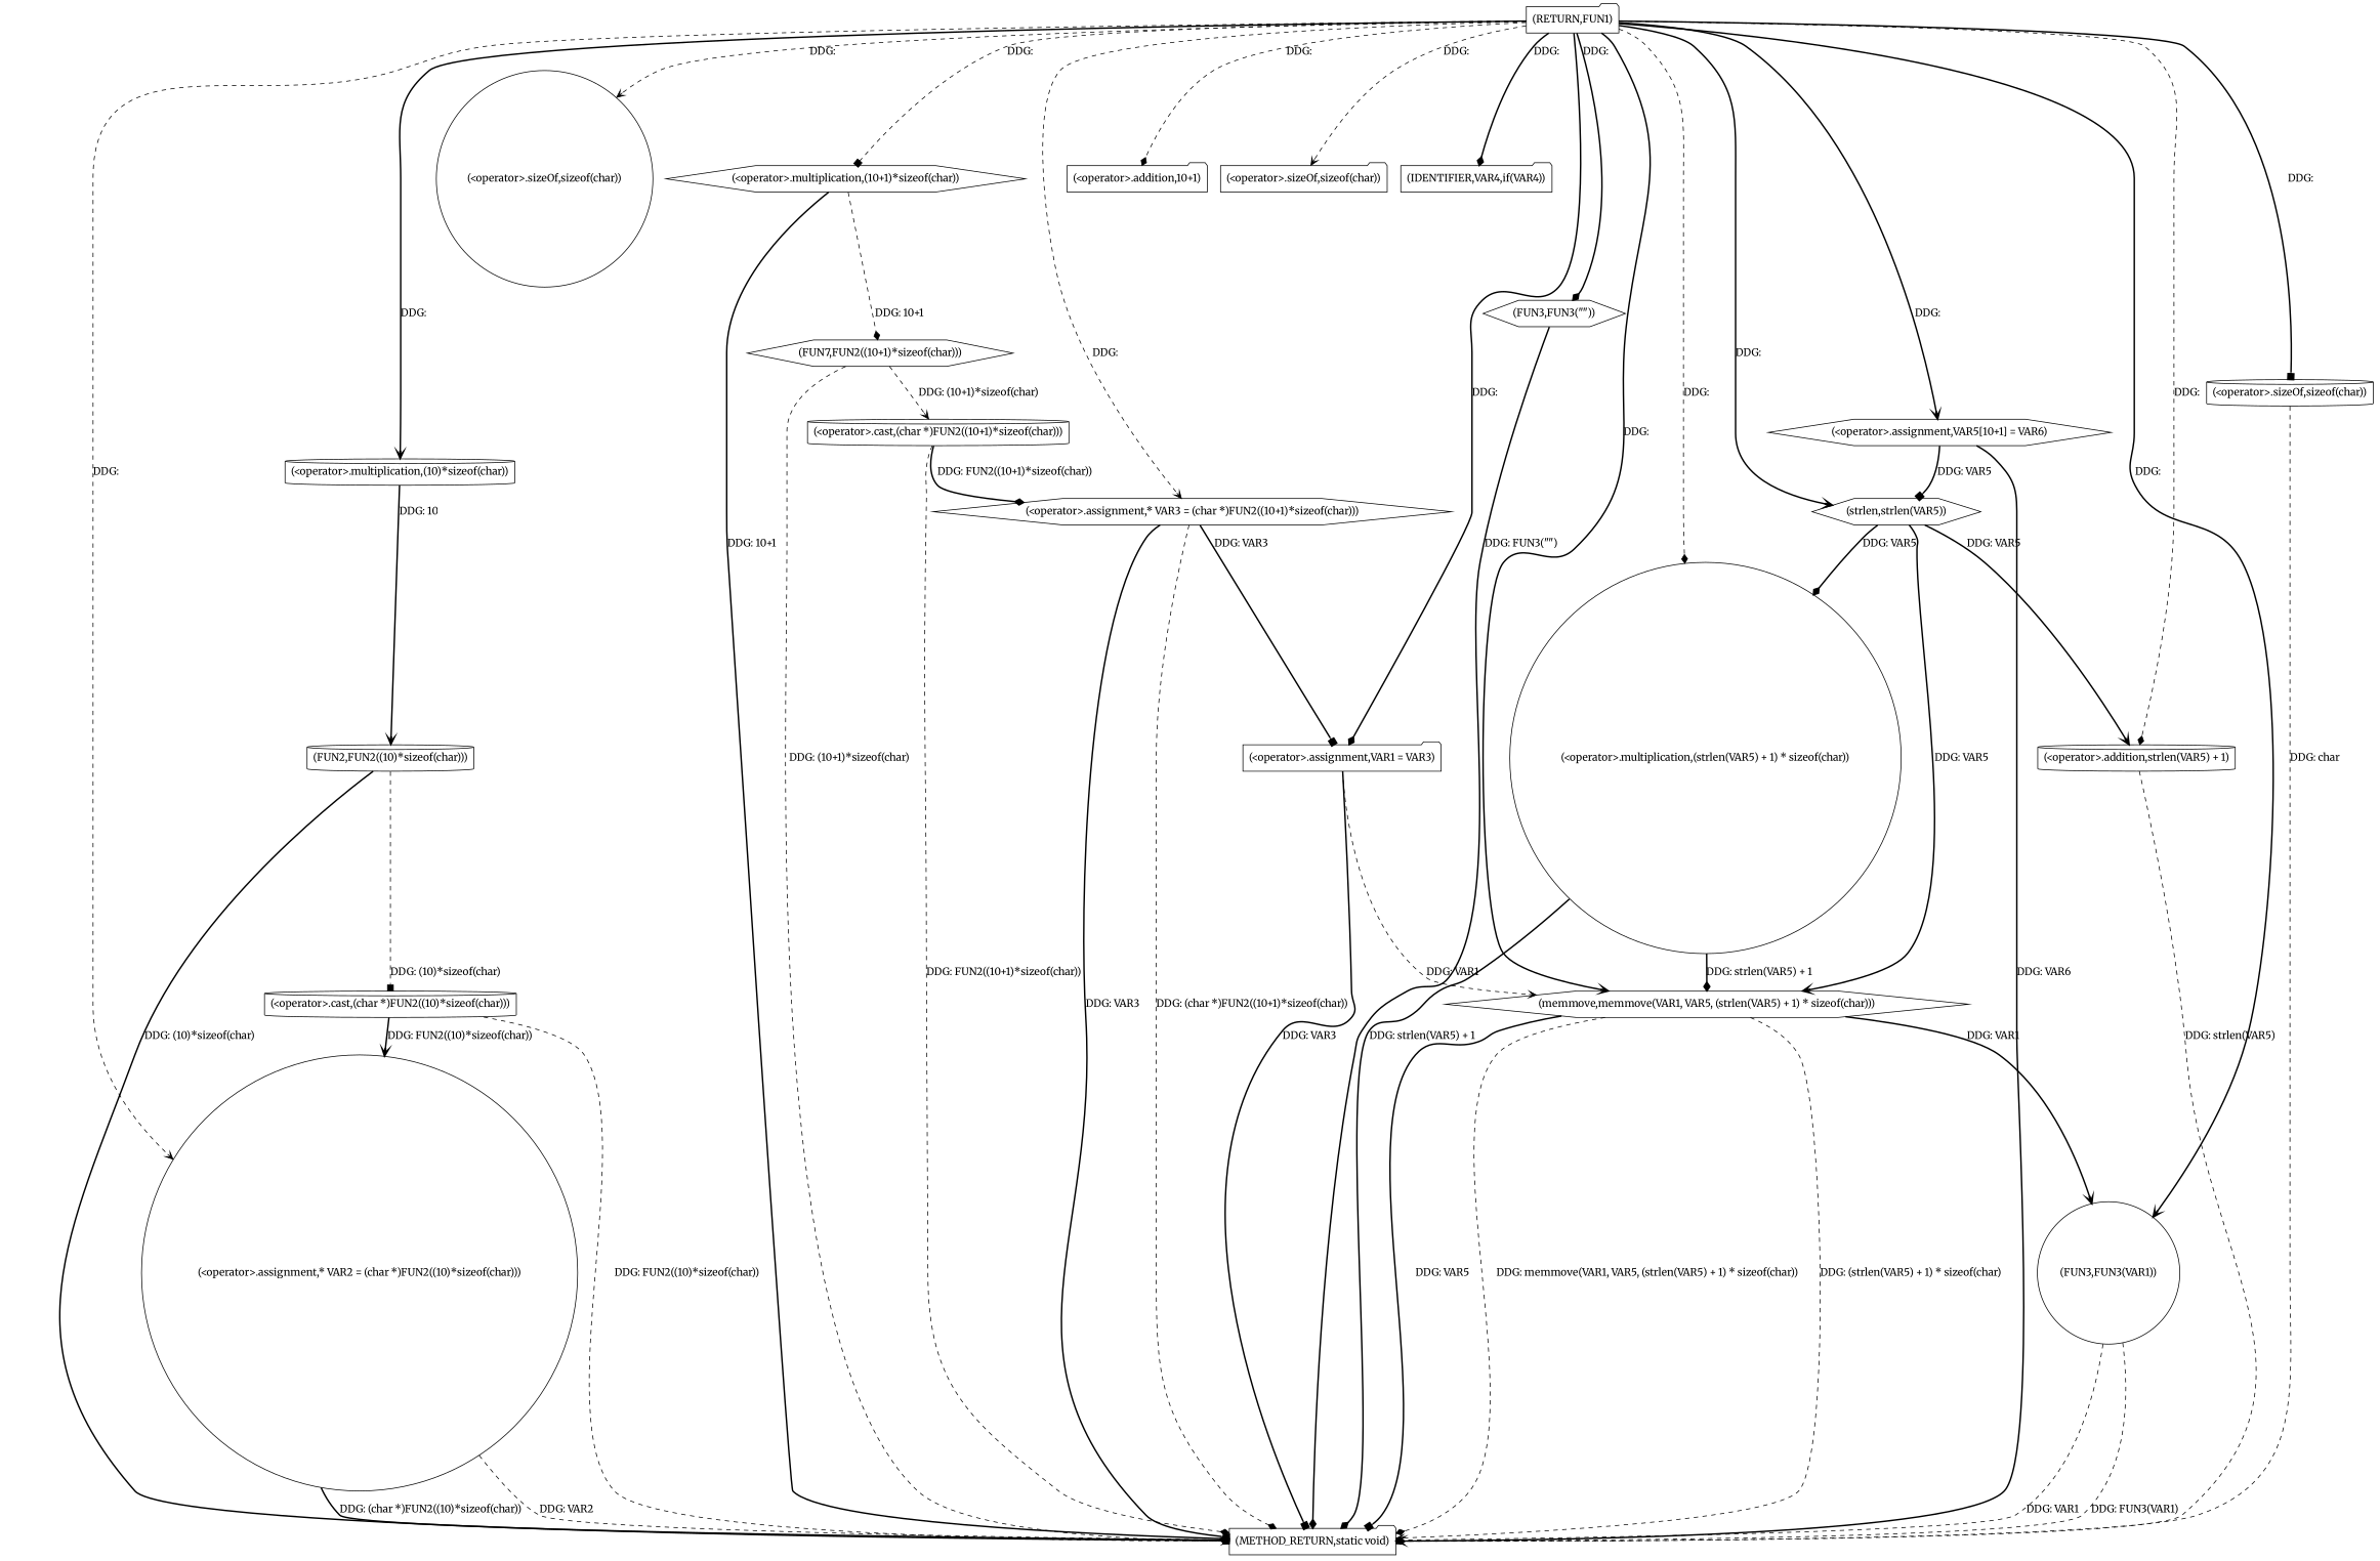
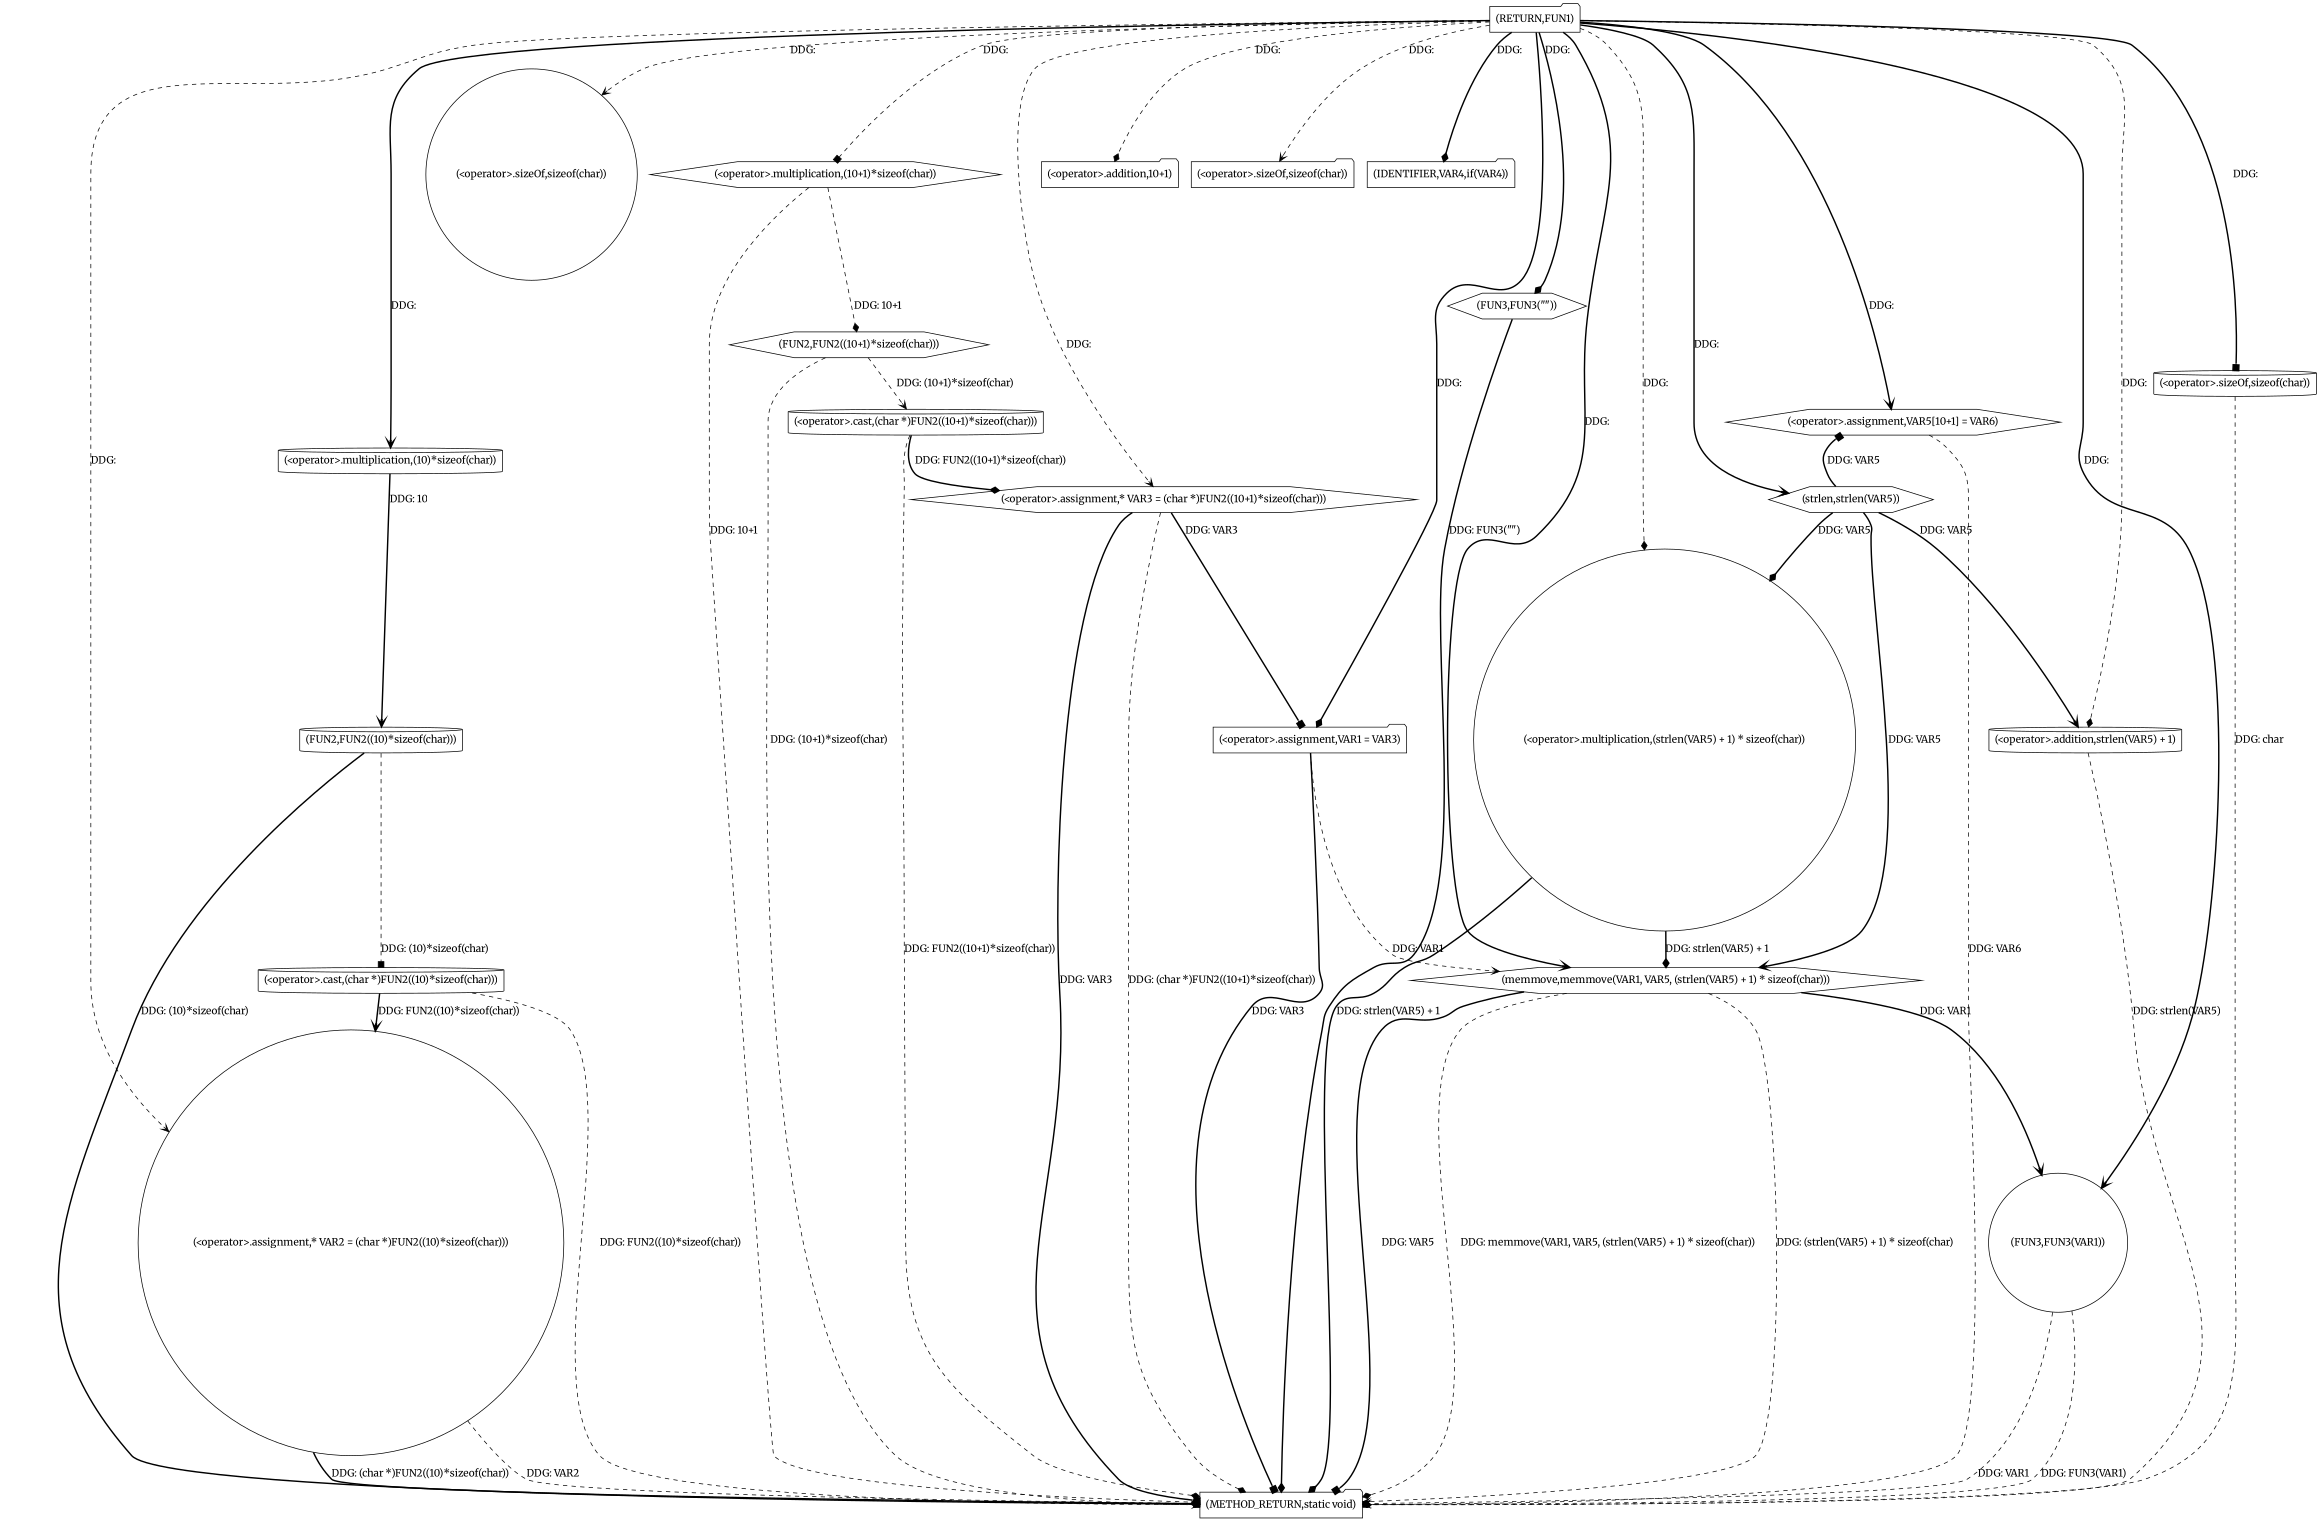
  digraph {
    fontname=Merriweather
    node [fontname=Merriweather shape=hexagon]
    edge [arrowhead=vee fontname=Merriweather style=bold]
    n1 [label="(RETURN,FUN1)" shape=folder]
    n2 [label="(<operator>.assignment,* VAR2 = (char *)FUN2((10)*sizeof(char)))" shape=circle]
    n3 [label="(<operator>.multiplication,(10)*sizeof(char))" shape=cylinder]
    n4 [label="(<operator>.sizeOf,sizeof(char))" shape=circle]
    n5 [label="(<operator>.assignment,* VAR3 = (char *)FUN2((10+1)*sizeof(char)))"]
    n6 [label="(<operator>.multiplication,(10+1)*sizeof(char))"]
    n7 [label="(<operator>.addition,10+1)" shape=folder]
    n8 [label="(<operator>.sizeOf,sizeof(char))" shape=folder]
    n9 [label="(IDENTIFIER,VAR4,if(VAR4))" shape=folder]
    n10 [label="(FUN3,FUN3(\"\"))"]
    n11 [label="(<operator>.assignment,VAR1 = VAR3)" shape=folder]
    n12 [label="(<operator>.assignment,VAR5[10+1] = VAR6)"]
    n13 [label="(memmove,memmove(VAR1, VAR5, (strlen(VAR5) + 1) * sizeof(char)))"]
    n14 [label="(<operator>.multiplication,(strlen(VAR5) + 1) * sizeof(char))" shape=circle]
    n15 [label="(<operator>.addition,strlen(VAR5) + 1)" shape=cylinder]
    n16 [label="(strlen,strlen(VAR5))"]
    n17 [label="(<operator>.sizeOf,sizeof(char))" shape=cylinder]
    n18 [label="(FUN3,FUN3(VAR1))" shape=circle]
    n19 [label="(METHOD_RETURN,static void)" shape=folder]
    n20 [label="(FUN2,FUN2((10)*sizeof(char)))" shape=cylinder]
-   n21 [label="(FUN7,FUN2((10+1)*sizeof(char)))"]
+   n21 [label="(FUN2,FUN2((10+1)*sizeof(char)))"]
    n22 [label="(<operator>.cast,(char *)FUN2((10)*sizeof(char)))" shape=cylinder]
    n23 [label="(<operator>.cast,(char *)FUN2((10+1)*sizeof(char)))" shape=cylinder]
    n1 -> n2 [label="DDG: " style=dashed]
    n1 -> n3 [label="DDG: "]
    n1 -> n4 [label="DDG: " style=dashed]
    n1 -> n5 [label="DDG: " style=dashed]
    n1 -> n6 [arrowhead=box label="DDG: " style=dashed]
    n1 -> n7 [arrowhead=diamond label="DDG: " style=dashed]
    n1 -> n8 [label="DDG: " style=dashed]
    n1 -> n9 [arrowhead=diamond label="DDG: "]
    n1 -> n10 [arrowhead=diamond label="DDG: "]
    n1 -> n11 [arrowhead=diamond label="DDG: "]
    n1 -> n12 [label="DDG: "]
    n1 -> n13 [label="DDG: "]
    n1 -> n14 [arrowhead=diamond label="DDG: " style=dashed]
    n1 -> n15 [arrowhead=diamond label="DDG: " style=dashed]
    n1 -> n16 [label="DDG: "]
    n1 -> n17 [arrowhead=box label="DDG: "]
    n1 -> n18 [label="DDG: "]
    n2 -> n19 [arrowhead=box label="DDG: VAR2" style=dashed]
    n2 -> n19 [arrowhead=box label="DDG: (char *)FUN2((10)*sizeof(char))"]
    n3 -> n20 [label="DDG: 10"]
    n5 -> n11 [arrowhead=box label="DDG: VAR3"]
    n5 -> n19 [arrowhead=box label="DDG: VAR3"]
    n5 -> n19 [arrowhead=diamond label="DDG: (char *)FUN2((10+1)*sizeof(char))" style=dashed]
-   n6 -> n19 [arrowhead=diamond label="DDG: 10+1"]
+   n6 -> n19 [arrowhead=diamond label="DDG: 10+1" style=dashed]
    n6 -> n21 [arrowhead=diamond label="DDG: 10+1" style=dashed]
    n10 -> n19 [arrowhead=diamond label="DDG: FUN3(\"\")"]
    n11 -> n13 [label="DDG: VAR1" style=dashed]
    n11 -> n19 [arrowhead=box label="DDG: VAR3"]
-   n12 -> n16 [arrowhead=box label="DDG: VAR5"]
-   n12 -> n19 [label="DDG: VAR6"]
+   n16 -> n12 [arrowhead=box label="DDG: VAR5"]
+   n12 -> n19 [label="DDG: VAR6" style=dashed]
    n13 -> n18 [label="DDG: VAR1"]
    n13 -> n19 [arrowhead=box label="DDG: VAR5"]
    n13 -> n19 [arrowhead=diamond label="DDG: memmove(VAR1, VAR5, (strlen(VAR5) + 1) * sizeof(char))" style=dashed]
    n13 -> n19 [label="DDG: (strlen(VAR5) + 1) * sizeof(char)" style=dashed]
    n14 -> n13 [arrowhead=diamond label="DDG: strlen(VAR5) + 1"]
    n14 -> n19 [arrowhead=diamond label="DDG: strlen(VAR5) + 1"]
    n15 -> n19 [arrowhead=diamond label="DDG: strlen(VAR5)" style=dashed]
    n16 -> n13 [label="DDG: VAR5"]
    n16 -> n14 [arrowhead=diamond label="DDG: VAR5"]
    n16 -> n15 [label="DDG: VAR5"]
    n17 -> n19 [arrowhead=diamond label="DDG: char" style=dashed]
    n18 -> n19 [label="DDG: VAR1" style=dashed]
    n18 -> n19 [arrowhead=box label="DDG: FUN3(VAR1)" style=dashed]
    n20 -> n19 [arrowhead=diamond label="DDG: (10)*sizeof(char)"]
    n20 -> n22 [arrowhead=box label="DDG: (10)*sizeof(char)" style=dashed]
    n21 -> n19 [label="DDG: (10+1)*sizeof(char)" style=dashed]
    n21 -> n23 [label="DDG: (10+1)*sizeof(char)" style=dashed]
    n22 -> n2 [label="DDG: FUN2((10)*sizeof(char))"]
    n22 -> n19 [arrowhead=box label="DDG: FUN2((10)*sizeof(char))" style=dashed]
    n23 -> n5 [arrowhead=diamond label="DDG: FUN2((10+1)*sizeof(char))"]
    n23 -> n19 [arrowhead=diamond label="DDG: FUN2((10+1)*sizeof(char))" style=dashed]
  }
